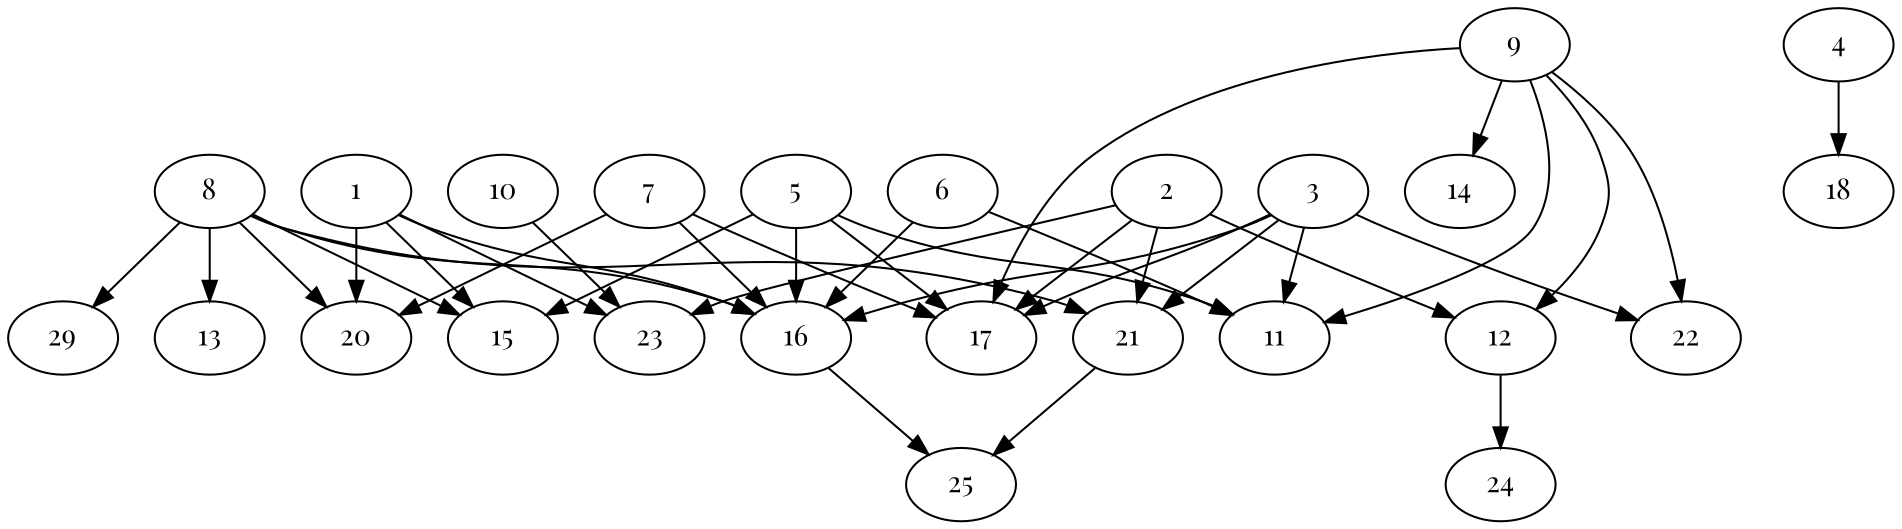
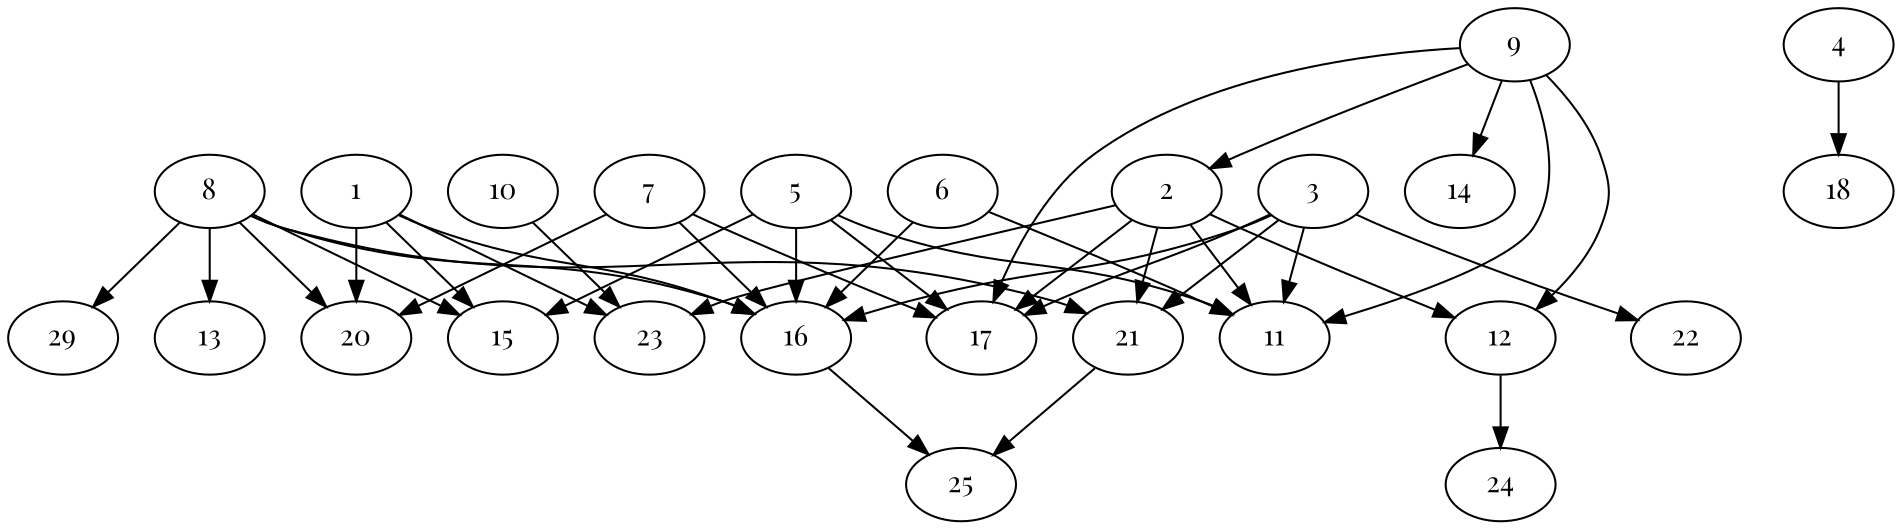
  digraph {
    fontname="Playfair Display"
    node [alpha=0.11 fontname="Playfair Display"]
    edge [fontname="Playfair Display"]
    1 [alpha=0.09 expect_size=13116416]
    15 [alpha=0.19 expect_size=25314304]
    16 [alpha=0.16 expect_size=37504000]
    20 [alpha=0.01 expect_size=41976832]
    23 [alpha=0.14 expect_size=47907840]
    25 [expect_size=43544576]
    2 [alpha=0.10 expect_size=20248576]
    11 [alpha=0.04 expect_size=5906432]
    12 [alpha=0.08 expect_size=28045312]
    17 [expect_size=41485312]
    21 [alpha=0.04 expect_size=19269632]
    24 [alpha=0.19 expect_size=49065984]
    3 [alpha=0.03 expect_size=31321088]
    22 [alpha=0.13 expect_size=28866560]
    4 [alpha=0.06 expect_size=16056320]
    18 [alpha=0.14 expect_size=40752128]
    5 [alpha=0.05 expect_size=21599232]
    6 [alpha=0.02 expect_size=8112128]
    7 [alpha=0.20 expect_size=35021824]
    8 [alpha=0.09 expect_size=9571328]
    13 [alpha=0.00 expect_size=51574784]
    n22 [alpha=0.01 expect_size=14950400 label=29]
    9 [expect_size=44888064]
    14 [alpha=0.18 expect_size=10392576]
    10 [alpha=0.10 expect_size=41924608]
    1 -> 15
    1 -> 16
    1 -> 20
    1 -> 23
    16 -> 25
    2 -> 23
+   2 -> 11
    2 -> 12
    2 -> 17
    2 -> 21
    12 -> 24
    21 -> 25
    3 -> 16
    3 -> 11
    3 -> 17
    3 -> 21
    3 -> 22
    4 -> 18
    5 -> 15
    5 -> 16
    5 -> 11
    5 -> 17
    6 -> 16
    6 -> 11
    7 -> 16
    7 -> 20
    7 -> 17
    8 -> 15
    8 -> 16
    8 -> 20
    8 -> 21
    8 -> 13
    8 -> n22
    9 -> 11
    9 -> 12
    9 -> 17
-   9 -> 22
+   9 -> 2
    9 -> 14
    10 -> 23
  }
